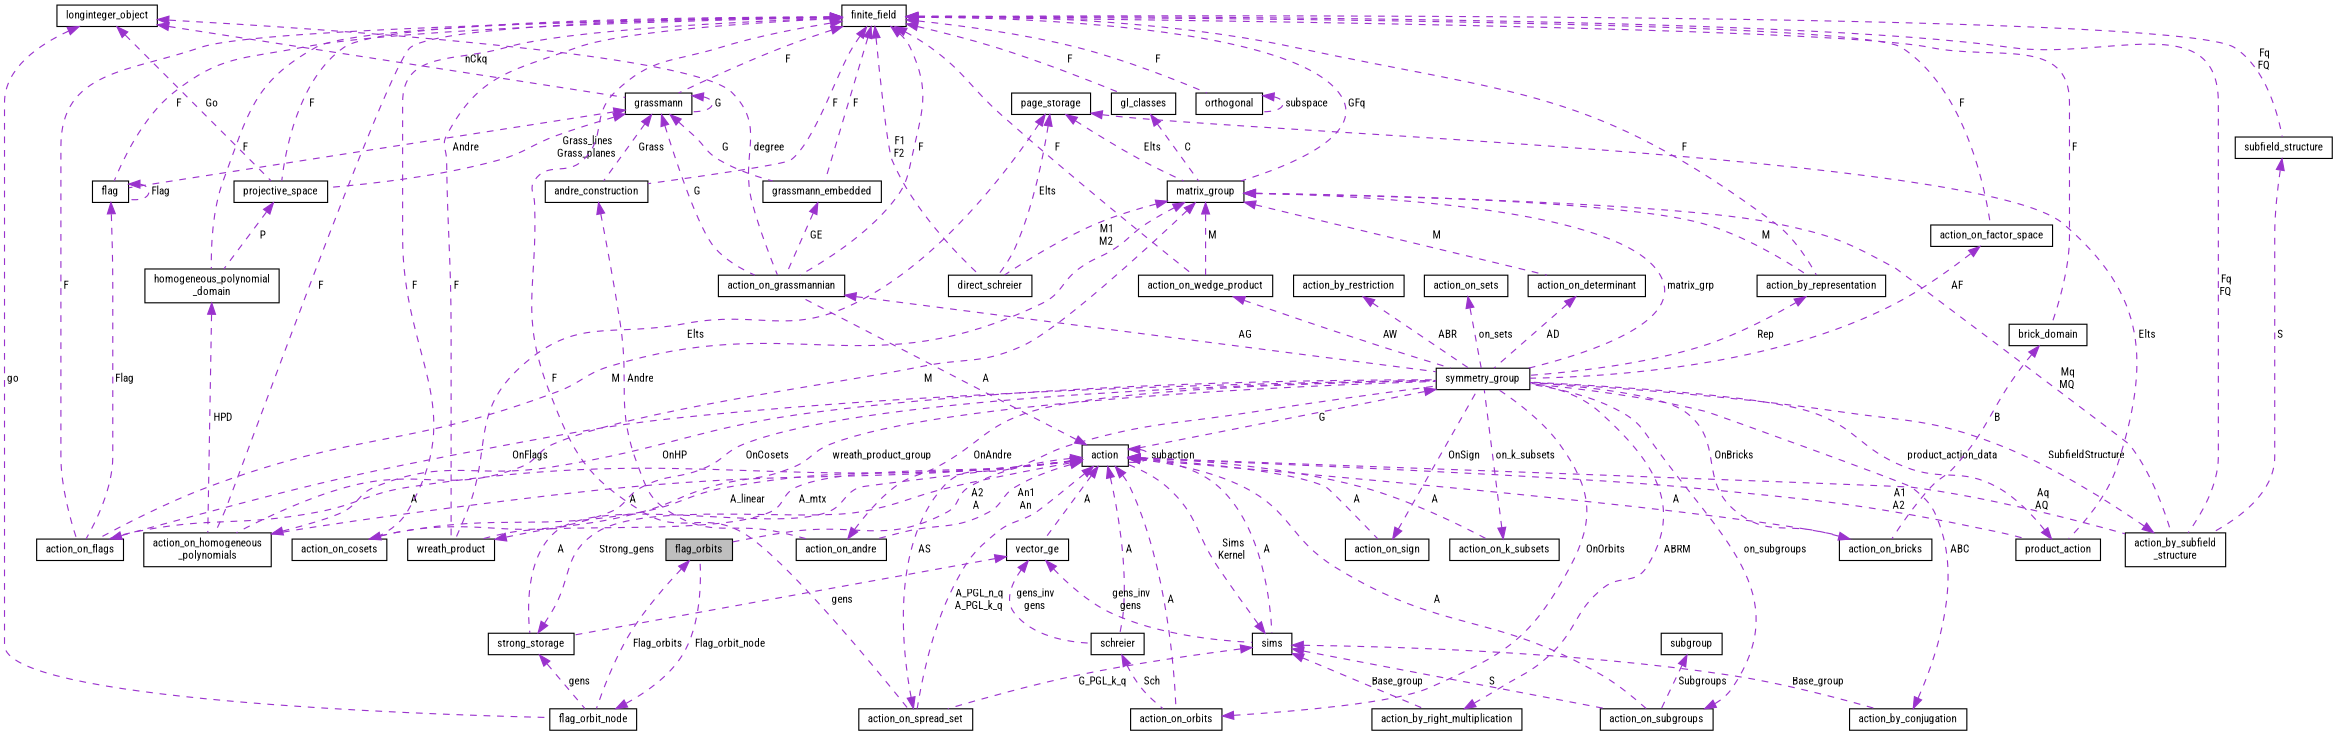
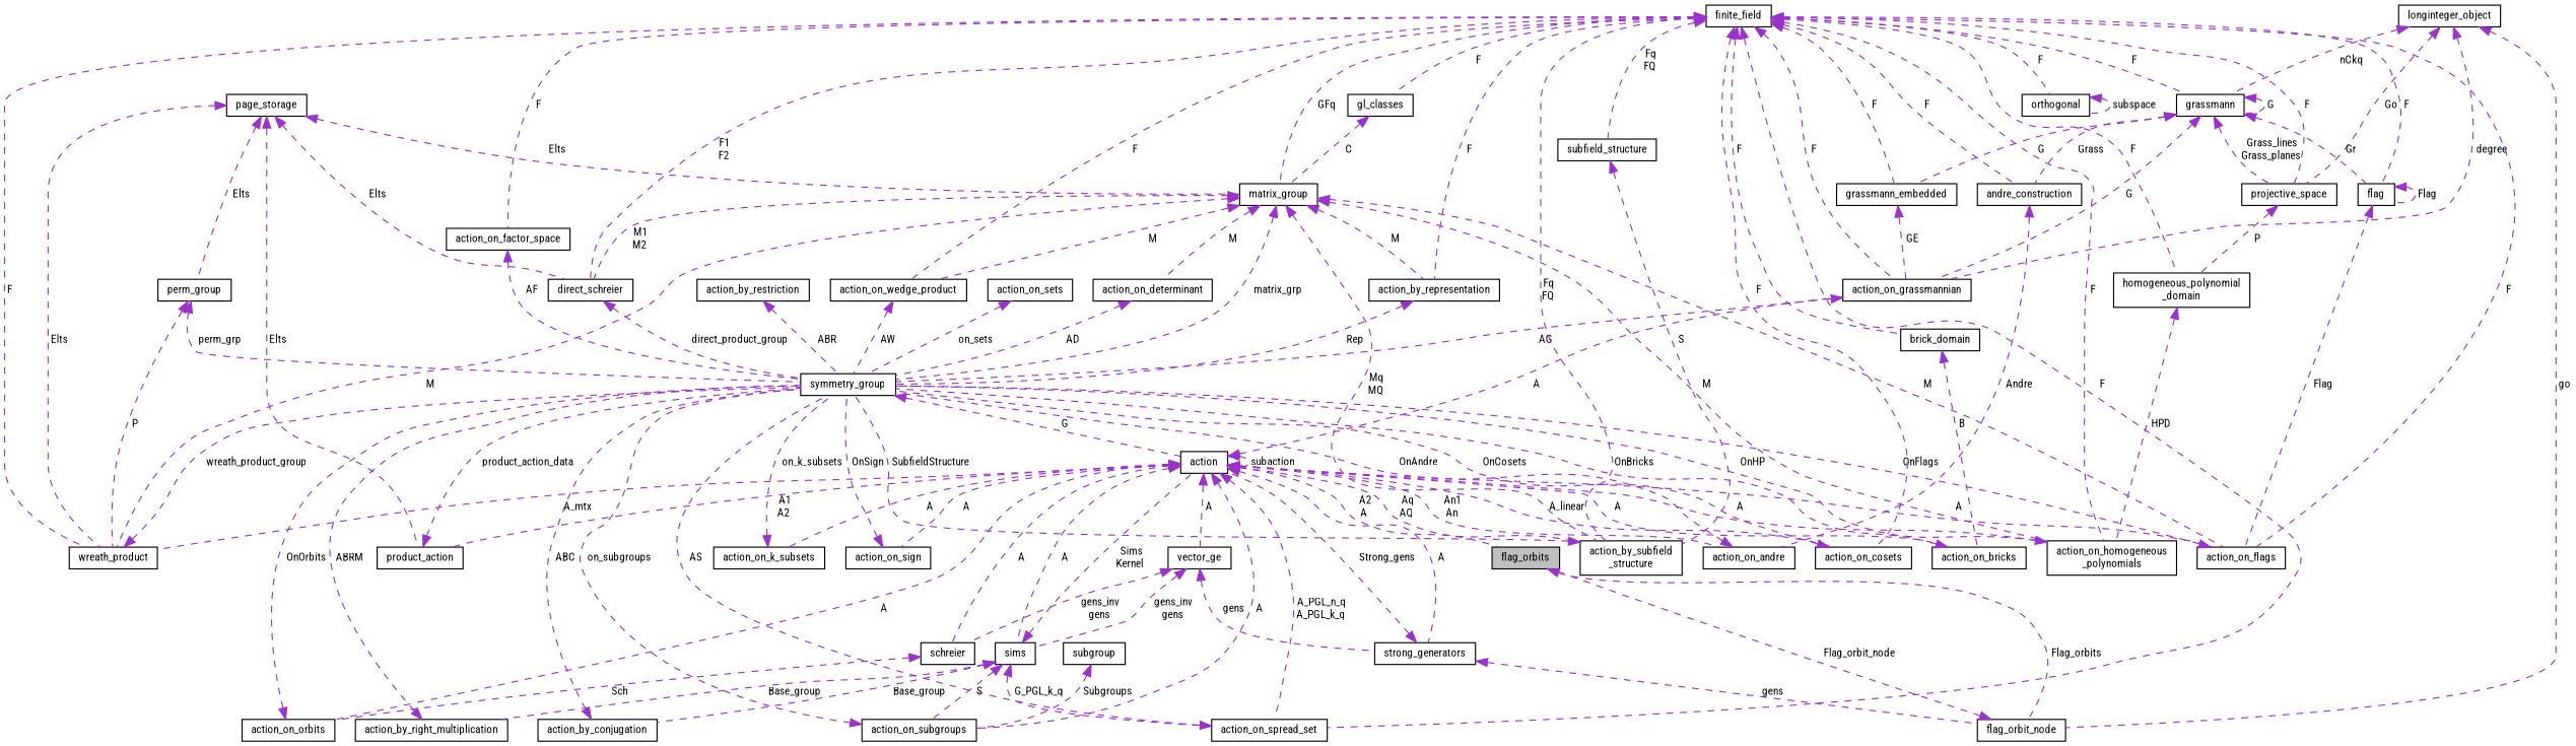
  digraph {
    fontname="Roboto Condensed"
    rankdir=TB
    node [color=black fillcolor=white fontname="Roboto Condensed" fontsize=10 shape=record style=filled]
    edge [color=darkorchid3 dir=back fontname="Roboto Condensed" fontsize=10 labelfontname=Helvetica labelfontsize=10 style=dashed]
    n1 [fillcolor=grey75 fontcolor=black height=0.2 label=flag_orbits width=0.4]
    n2 [height=0.2 label=flag_orbit_node width=0.4]
    n3 [height=0.2 label=longinteger_object width=0.4]
    n4 [height=0.2 label=grassmann width=0.4]
    n5 [height=0.2 label=action_on_grassmannian width=0.4]
    n6 [height=0.2 label=projective_space width=0.4]
    n7 [height=0.2 label=flag width=0.4]
    n8 [height=0.2 label=grassmann_embedded width=0.4]
    n9 [height=0.2 label=andre_construction width=0.4]
    n10 [height=0.2 label=symmetry_group width=0.4]
    n11 [height=0.2 label="homogeneous_polynomial\l_domain" width=0.4]
-   n12 [height=0.2 label=strong_storage width=0.4]
+   n12 [height=0.2 label=strong_generators width=0.4]
    n13 [height=0.2 label=action width=0.4]
    n14 [height=0.2 label=product_action width=0.4]
    n15 [height=0.2 label=action_on_flags width=0.4]
    n16 [height=0.2 label=action_on_cosets width=0.4]
    n17 [height=0.2 label="action_on_homogeneous\l_polynomials" width=0.4]
    n18 [height=0.2 label=action_on_orbits width=0.4]
    n19 [height=0.2 label=schreier width=0.4]
    n20 [height=0.2 label=vector_ge width=0.4]
    n21 [height=0.2 label=action_on_k_subsets width=0.4]
    n22 [height=0.2 label=wreath_product width=0.4]
    n23 [height=0.2 label=action_on_subgroups width=0.4]
    n24 [height=0.2 label=sims width=0.4]
    n25 [height=0.2 label=action_on_bricks width=0.4]
    n26 [height=0.2 label=action_on_sign width=0.4]
    n27 [height=0.2 label="action_by_subfield\l_structure" width=0.4]
    n28 [height=0.2 label=action_on_spread_set width=0.4]
    n29 [height=0.2 label=action_on_andre width=0.4]
    n30 [height=0.2 label=action_by_right_multiplication width=0.4]
    n31 [height=0.2 label=action_by_conjugation width=0.4]
    n32 [height=0.2 label=page_storage width=0.4]
    n33 [height=0.2 label=matrix_group width=0.4]
+   n34 [height=0.2 label=perm_group width=0.4]
    n35 [height=0.2 label=direct_schreier width=0.4]
    n36 [height=0.2 label=action_on_wedge_product width=0.4]
    n37 [height=0.2 label=action_on_determinant width=0.4]
    n38 [height=0.2 label=action_by_representation width=0.4]
    n39 [height=0.2 label=action_by_restriction width=0.4]
    n40 [height=0.2 label=gl_classes width=0.4]
    n41 [height=0.2 label=finite_field width=0.4]
    n42 [height=0.2 label=action_on_factor_space width=0.4]
    n43 [height=0.2 label=orthogonal width=0.4]
    n44 [height=0.2 label=brick_domain width=0.4]
    n45 [height=0.2 label=subfield_structure width=0.4]
    n46 [height=0.2 label=subgroup width=0.4]
    n47 [height=0.2 label=action_on_sets width=0.4]
    n1 -> n2 [label=" Flag_orbits"]
    n2 -> n1 [label=" Flag_orbit_node"]
    n3 -> n2 [label=" go"]
    n3 -> n4 [label=" nCkq"]
    n3 -> n5 [label=" degree"]
    n3 -> n6 [label=" Go"]
    n4 -> n4 [label=" G"]
    n4 -> n5 [label=" G"]
    n4 -> n6 [label=" Grass_lines\nGrass_planes"]
-   n4 -> n7 [label=" Andre"]
+   n4 -> n7 [label=" Gr"]
    n4 -> n8 [label=" G"]
    n4 -> n9 [label=" Grass"]
    n5 -> n10 [label=" AG"]
    n6 -> n11 [label=" P"]
    n7 -> n7 [label=" Flag"]
    n7 -> n15 [label=" Flag"]
    n8 -> n5 [label=" GE"]
    n9 -> n29 [label=" Andre"]
    n10 -> n13 [label=" G"]
    n11 -> n17 [label=" HPD"]
    n12 -> n2 [label=" gens"]
    n12 -> n13 [label=" Strong_gens"]
    n13 -> n1 [label=" A2\nA"]
    n13 -> n5 [label=" A"]
    n13 -> n12 [label=" A"]
    n13 -> n13 [label=" subaction"]
    n13 -> n14 [label=" A1\nA2"]
    n13 -> n15 [label=" A"]
    n13 -> n16 [label=" A_linear"]
    n13 -> n17 [label=" A"]
    n13 -> n18 [label=" A"]
    n13 -> n19 [label=" A"]
    n13 -> n20 [label=" A"]
    n13 -> n21 [label=" A"]
    n13 -> n22 [label=" A_mtx"]
    n13 -> n23 [label=" A"]
    n13 -> n24 [label=" A"]
    n13 -> n25 [label=" A"]
    n13 -> n26 [label=" A"]
    n13 -> n27 [label=" Aq\nAQ"]
    n13 -> n28 [label=" A_PGL_n_q\nA_PGL_k_q"]
    n13 -> n29 [label=" An1\nAn"]
    n14 -> n10 [label=" product_action_data"]
    n15 -> n10 [label=" OnFlags"]
    n16 -> n10 [label=" OnCosets"]
    n17 -> n10 [label=" OnHP"]
    n18 -> n10 [label=" OnOrbits"]
    n19 -> n18 [label=" Sch"]
    n20 -> n12 [label=" gens"]
    n20 -> n19 [label=" gens_inv\ngens"]
    n20 -> n24 [label=" gens_inv\ngens"]
    n21 -> n10 [label=" on_k_subsets"]
    n22 -> n10 [label=" wreath_product_group"]
    n23 -> n10 [label=" on_subgroups"]
    n24 -> n13 [label=" Sims\nKernel"]
    n24 -> n23 [label=" S"]
    n24 -> n28 [label=" G_PGL_k_q"]
    n24 -> n30 [label=" Base_group"]
    n24 -> n31 [label=" Base_group"]
    n25 -> n10 [label=" OnBricks"]
    n26 -> n10 [label=" OnSign"]
    n27 -> n10 [label=" SubfieldStructure"]
    n28 -> n10 [label=" AS"]
    n29 -> n10 [label=" OnAndre"]
    n30 -> n10 [label=" ABRM"]
    n31 -> n10 [label=" ABC"]
    n32 -> n14 [label=" Elts"]
    n32 -> n22 [label=" Elts"]
    n32 -> n33 [label=" Elts"]
+   n32 -> n34 [label=" Elts"]
    n32 -> n35 [label=" Elts"]
    n33 -> n10 [label=" matrix_grp"]
    n33 -> n15 [label=" M"]
    n33 -> n17 [label=" M"]
+   n33 -> n22 [label=" M"]
    n33 -> n27 [label=" Mq\nMQ"]
    n33 -> n35 [label=" M1\nM2"]
    n33 -> n36 [label=" M"]
    n33 -> n37 [label=" M"]
    n33 -> n38 [label=" M"]
+   n34 -> n10 [label=" perm_grp"]
+   n34 -> n22 [label=" P"]
+   n35 -> n10 [label=" direct_product_group"]
    n36 -> n10 [label=" AW"]
    n37 -> n10 [label=" AD"]
    n38 -> n10 [label=" Rep"]
    n39 -> n10 [label=" ABR"]
    n40 -> n33 [label=" C"]
    n41 -> n4 [label=" F"]
    n41 -> n5 [label=" F"]
    n41 -> n6 [label=" F"]
    n41 -> n7 [label=" F"]
    n41 -> n8 [label=" F"]
    n41 -> n9 [label=" F"]
    n41 -> n11 [label=" F"]
    n41 -> n15 [label=" F"]
    n41 -> n16 [label=" F"]
    n41 -> n17 [label=" F"]
    n41 -> n22 [label=" F"]
    n41 -> n27 [label=" Fq\nFQ"]
    n41 -> n28 [label=" F"]
    n41 -> n33 [label=" GFq"]
    n41 -> n35 [label=" F1\nF2"]
    n41 -> n36 [label=" F"]
    n41 -> n38 [label=" F"]
    n41 -> n40 [label=" F"]
    n41 -> n42 [label=" F"]
    n41 -> n43 [label=" F"]
    n41 -> n44 [label=" F"]
    n41 -> n45 [label=" Fq\nFQ"]
    n42 -> n10 [label=" AF"]
    n43 -> n43 [label=" subspace"]
    n44 -> n25 [label=" B"]
    n45 -> n27 [label=" S"]
    n46 -> n23 [label=" Subgroups"]
    n47 -> n10 [label=" on_sets"]
  }
